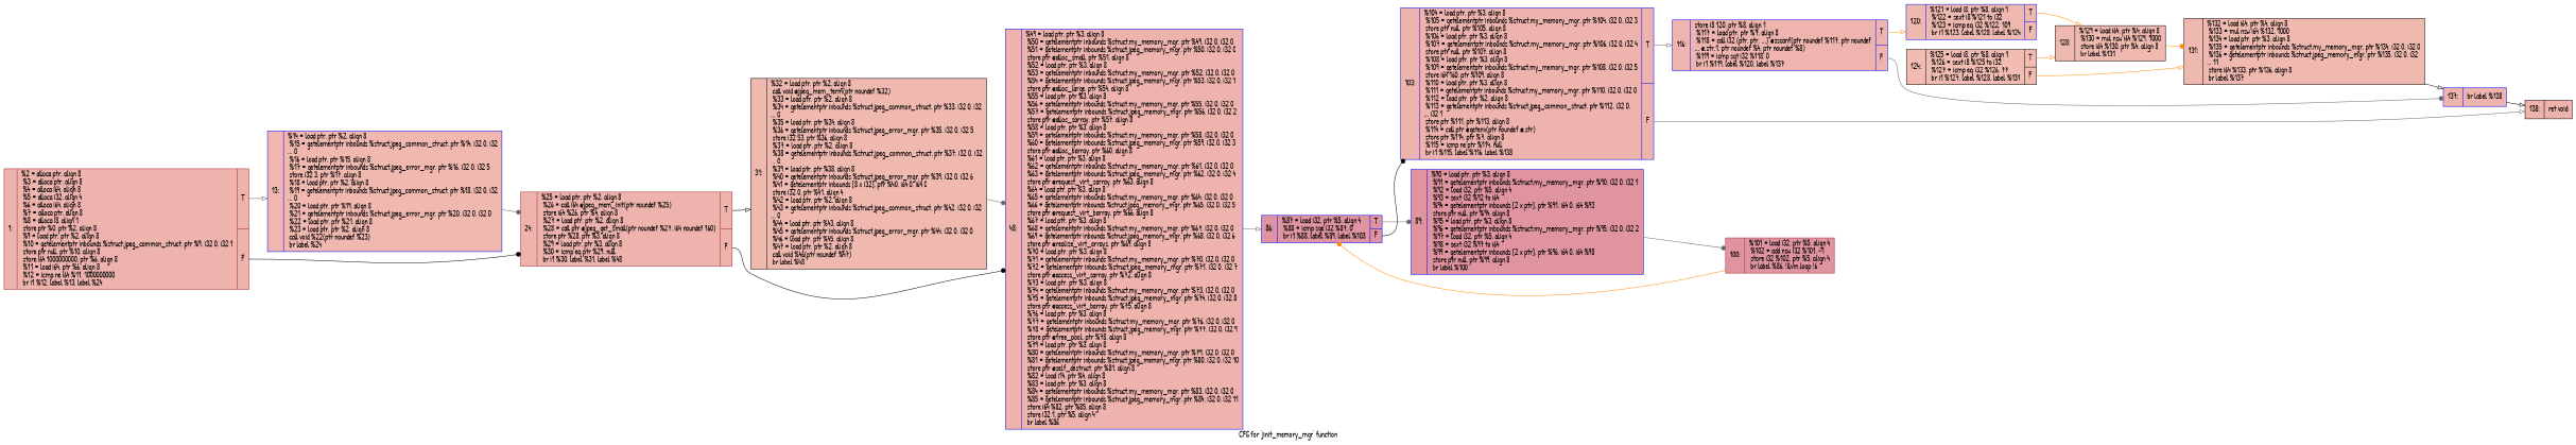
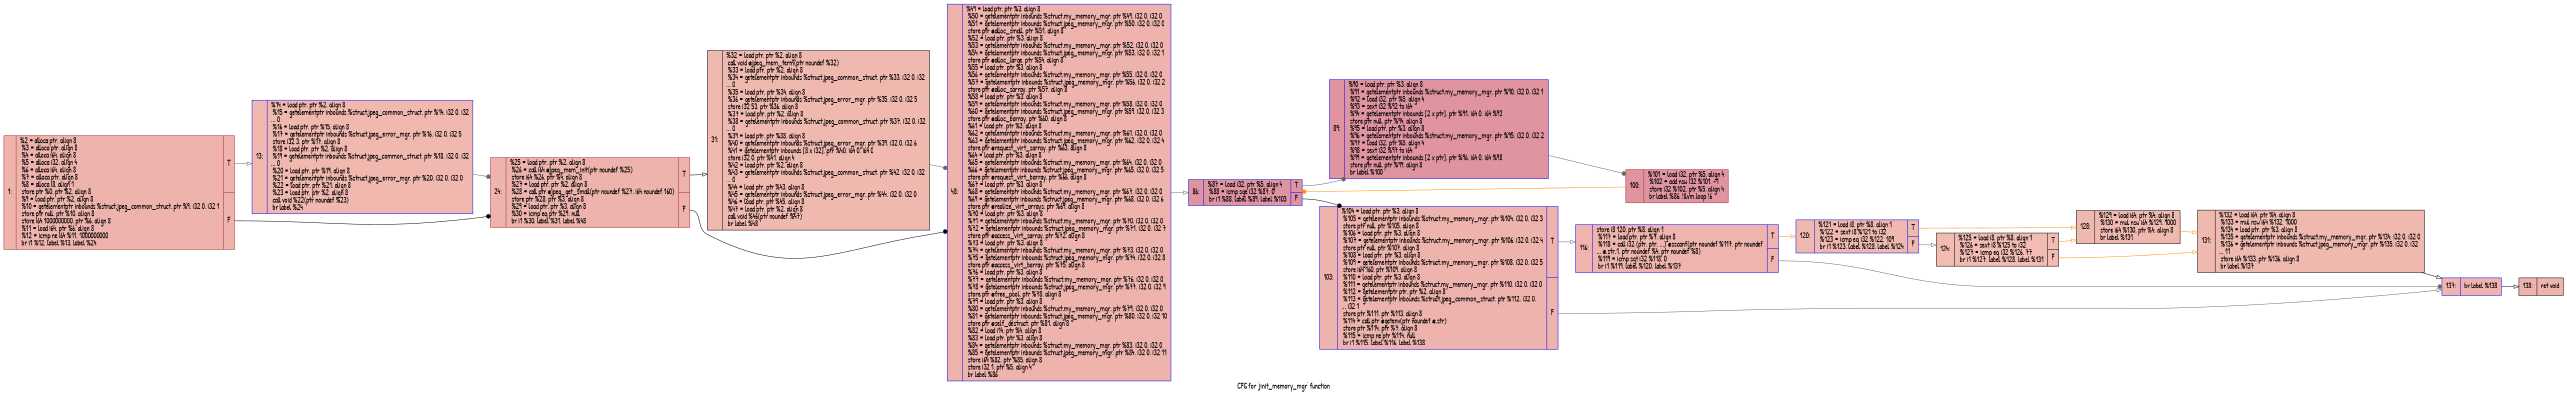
  digraph {
    fontname="Patrick Hand"
    label="CFG for 'jinit_memory_mgr' function"
    rankdir=LR
    node [color=blue fillcolor="#d6524470" fontname="Patrick Hand" shape=record style=filled]
    edge [arrowhead=onormal color=gray40 fontname="Patrick Hand"]
    n1 [color=brown label="{1:\l|  %2 = alloca ptr, align 8\l  %3 = alloca ptr, align 8\l  %4 = alloca i64, align 8\l  %5 = alloca i32, align 4\l  %6 = alloca i64, align 8\l  %7 = alloca ptr, align 8\l  %8 = alloca i8, align 1\l  store ptr %0, ptr %2, align 8\l  %9 = load ptr, ptr %2, align 8\l  %10 = getelementptr inbounds %struct.jpeg_common_struct, ptr %9, i32 0, i32 1\l  store ptr null, ptr %10, align 8\l  store i64 1000000000, ptr %6, align 8\l  %11 = load i64, ptr %6, align 8\l  %12 = icmp ne i64 %11, 1000000000\l  br i1 %12, label %13, label %24\l|{<s0>T|<s1>F}}"]
    n2 [fillcolor="#dc5d4a70" label="{13:\l|  %14 = load ptr, ptr %2, align 8\l  %15 = getelementptr inbounds %struct.jpeg_common_struct, ptr %14, i32 0, i32\l... 0\l  %16 = load ptr, ptr %15, align 8\l  %17 = getelementptr inbounds %struct.jpeg_error_mgr, ptr %16, i32 0, i32 5\l  store i32 3, ptr %17, align 8\l  %18 = load ptr, ptr %2, align 8\l  %19 = getelementptr inbounds %struct.jpeg_common_struct, ptr %18, i32 0, i32\l... 0\l  %20 = load ptr, ptr %19, align 8\l  %21 = getelementptr inbounds %struct.jpeg_error_mgr, ptr %20, i32 0, i32 0\l  %22 = load ptr, ptr %21, align 8\l  %23 = load ptr, ptr %2, align 8\l  call void %22(ptr noundef %23)\l  br label %24\l}"]
    n3 [color=brown label="{24:\l|  %25 = load ptr, ptr %2, align 8\l  %26 = call i64 @jpeg_mem_init(ptr noundef %25)\l  store i64 %26, ptr %4, align 8\l  %27 = load ptr, ptr %2, align 8\l  %28 = call ptr @jpeg_get_small(ptr noundef %27, i64 noundef 160)\l  store ptr %28, ptr %3, align 8\l  %29 = load ptr, ptr %3, align 8\l  %30 = icmp eq ptr %29, null\l  br i1 %30, label %31, label %48\l|{<s0>T|<s1>F}}"]
    n4 [color=black fillcolor="#de614d70" label="{31:\l|  %32 = load ptr, ptr %2, align 8\l  call void @jpeg_mem_term(ptr noundef %32)\l  %33 = load ptr, ptr %2, align 8\l  %34 = getelementptr inbounds %struct.jpeg_common_struct, ptr %33, i32 0, i32\l... 0\l  %35 = load ptr, ptr %34, align 8\l  %36 = getelementptr inbounds %struct.jpeg_error_mgr, ptr %35, i32 0, i32 5\l  store i32 53, ptr %36, align 8\l  %37 = load ptr, ptr %2, align 8\l  %38 = getelementptr inbounds %struct.jpeg_common_struct, ptr %37, i32 0, i32\l... 0\l  %39 = load ptr, ptr %38, align 8\l  %40 = getelementptr inbounds %struct.jpeg_error_mgr, ptr %39, i32 0, i32 6\l  %41 = getelementptr inbounds [8 x i32], ptr %40, i64 0, i64 0\l  store i32 0, ptr %41, align 4\l  %42 = load ptr, ptr %2, align 8\l  %43 = getelementptr inbounds %struct.jpeg_common_struct, ptr %42, i32 0, i32\l... 0\l  %44 = load ptr, ptr %43, align 8\l  %45 = getelementptr inbounds %struct.jpeg_error_mgr, ptr %44, i32 0, i32 0\l  %46 = load ptr, ptr %45, align 8\l  %47 = load ptr, ptr %2, align 8\l  call void %46(ptr noundef %47)\l  br label %48\l}"]
    n5 [label="{48:\l|  %49 = load ptr, ptr %3, align 8\l  %50 = getelementptr inbounds %struct.my_memory_mgr, ptr %49, i32 0, i32 0\l  %51 = getelementptr inbounds %struct.jpeg_memory_mgr, ptr %50, i32 0, i32 0\l  store ptr @alloc_small, ptr %51, align 8\l  %52 = load ptr, ptr %3, align 8\l  %53 = getelementptr inbounds %struct.my_memory_mgr, ptr %52, i32 0, i32 0\l  %54 = getelementptr inbounds %struct.jpeg_memory_mgr, ptr %53, i32 0, i32 1\l  store ptr @alloc_large, ptr %54, align 8\l  %55 = load ptr, ptr %3, align 8\l  %56 = getelementptr inbounds %struct.my_memory_mgr, ptr %55, i32 0, i32 0\l  %57 = getelementptr inbounds %struct.jpeg_memory_mgr, ptr %56, i32 0, i32 2\l  store ptr @alloc_sarray, ptr %57, align 8\l  %58 = load ptr, ptr %3, align 8\l  %59 = getelementptr inbounds %struct.my_memory_mgr, ptr %58, i32 0, i32 0\l  %60 = getelementptr inbounds %struct.jpeg_memory_mgr, ptr %59, i32 0, i32 3\l  store ptr @alloc_barray, ptr %60, align 8\l  %61 = load ptr, ptr %3, align 8\l  %62 = getelementptr inbounds %struct.my_memory_mgr, ptr %61, i32 0, i32 0\l  %63 = getelementptr inbounds %struct.jpeg_memory_mgr, ptr %62, i32 0, i32 4\l  store ptr @request_virt_sarray, ptr %63, align 8\l  %64 = load ptr, ptr %3, align 8\l  %65 = getelementptr inbounds %struct.my_memory_mgr, ptr %64, i32 0, i32 0\l  %66 = getelementptr inbounds %struct.jpeg_memory_mgr, ptr %65, i32 0, i32 5\l  store ptr @request_virt_barray, ptr %66, align 8\l  %67 = load ptr, ptr %3, align 8\l  %68 = getelementptr inbounds %struct.my_memory_mgr, ptr %67, i32 0, i32 0\l  %69 = getelementptr inbounds %struct.jpeg_memory_mgr, ptr %68, i32 0, i32 6\l  store ptr @realize_virt_arrays, ptr %69, align 8\l  %70 = load ptr, ptr %3, align 8\l  %71 = getelementptr inbounds %struct.my_memory_mgr, ptr %70, i32 0, i32 0\l  %72 = getelementptr inbounds %struct.jpeg_memory_mgr, ptr %71, i32 0, i32 7\l  store ptr @access_virt_sarray, ptr %72, align 8\l  %73 = load ptr, ptr %3, align 8\l  %74 = getelementptr inbounds %struct.my_memory_mgr, ptr %73, i32 0, i32 0\l  %75 = getelementptr inbounds %struct.jpeg_memory_mgr, ptr %74, i32 0, i32 8\l  store ptr @access_virt_barray, ptr %75, align 8\l  %76 = load ptr, ptr %3, align 8\l  %77 = getelementptr inbounds %struct.my_memory_mgr, ptr %76, i32 0, i32 0\l  %78 = getelementptr inbounds %struct.jpeg_memory_mgr, ptr %77, i32 0, i32 9\l  store ptr @free_pool, ptr %78, align 8\l  %79 = load ptr, ptr %3, align 8\l  %80 = getelementptr inbounds %struct.my_memory_mgr, ptr %79, i32 0, i32 0\l  %81 = getelementptr inbounds %struct.jpeg_memory_mgr, ptr %80, i32 0, i32 10\l  store ptr @self_destruct, ptr %81, align 8\l  %82 = load i14, ptr %4, align 8\l  %83 = load ptr, ptr %3, align 8\l  %84 = getelementptr inbounds %struct.my_memory_mgr, ptr %83, i32 0, i32 0\l  %85 = getelementptr inbounds %struct.jpeg_memory_mgr, ptr %84, i32 0, i32 11\l  store i64 %82, ptr %85, align 8\l  store i32 1, ptr %5, align 4\l  br label %86\l}"]
    n6 [fillcolor="#b70d2870" label="{86:\l|  %87 = load i32, ptr %5, align 4\l  %88 = icmp sge i32 %87, 0\l  br i1 %88, label %89, label %103\l|{<s0>T|<s1>F}}"]
    n7 [fillcolor="#b70d2870" label="{89:\l|  %90 = load ptr, ptr %3, align 8\l  %91 = getelementptr inbounds %struct.my_memory_mgr, ptr %90, i32 0, i32 1\l  %92 = load i32, ptr %5, align 4\l  %93 = sext i32 %92 to i64\l  %94 = getelementptr inbounds [2 x ptr], ptr %91, i64 0, i64 %93\l  store ptr null, ptr %94, align 8\l  %95 = load ptr, ptr %3, align 8\l  %96 = getelementptr inbounds %struct.my_memory_mgr, ptr %95, i32 0, i32 2\l  %97 = load i32, ptr %5, align 4\l  %98 = sext i32 %97 to i64\l  %99 = getelementptr inbounds [2 x ptr], ptr %96, i64 0, i64 %98\l  store ptr null, ptr %99, align 8\l  br label %100\l}"]
-   n8 [label="{103:\l|  %104 = load ptr, ptr %3, align 8\l  %105 = getelementptr inbounds %struct.my_memory_mgr, ptr %104, i32 0, i32 3\l  store ptr null, ptr %105, align 8\l  %106 = load ptr, ptr %3, align 8\l  %107 = getelementptr inbounds %struct.my_memory_mgr, ptr %106, i32 0, i32 4\l  store ptr null, ptr %107, align 8\l  %108 = load ptr, ptr %3, align 8\l  %109 = getelementptr inbounds %struct.my_memory_mgr, ptr %108, i32 0, i32 5\l  store i64 160, ptr %109, align 8\l  %110 = load ptr, ptr %3, align 8\l  %111 = getelementptr inbounds %struct.my_memory_mgr, ptr %110, i32 0, i32 0\l  %112 = load ptr, ptr %2, align 8\l  %113 = getelementptr inbounds %struct.jpeg_common_struct, ptr %112, i32 0,\l... i32 1\l  store ptr %111, ptr %113, align 8\l  %114 = call ptr @getenv(ptr noundef @.str)\l  store ptr %114, ptr %7, align 8\l  %115 = icmp ne ptr %114, null\l  br i1 %115, label %116, label %138\l|{<s0>T|<s1>F}}"]
+   n8 [label="{103:\l|  %104 = load ptr, ptr %3, align 8\l  %105 = getelementptr inbounds %struct.my_memory_mgr, ptr %104, i32 0, i32 3\l  store ptr null, ptr %105, align 8\l  %106 = load ptr, ptr %3, align 8\l  %107 = getelementptr inbounds %struct.my_memory_mgr, ptr %106, i32 0, i32 4\l  store ptr null, ptr %107, align 8\l  %108 = load ptr, ptr %3, align 8\l  %109 = getelementptr inbounds %struct.my_memory_mgr, ptr %108, i32 0, i32 5\l  store i64 160, ptr %109, align 8\l  %110 = load ptr, ptr %3, align 8\l  %111 = getelementptr inbounds %struct.my_memory_mgr, ptr %110, i32 0, i32 0\l  %112 = getelementptr ptr, ptr %2, align 8\l  %113 = getelementptr inbounds %struct.jpeg_common_struct, ptr %112, i32 0,\l... i32 1\l  store ptr %111, ptr %113, align 8\l  %114 = call ptr @getenv(ptr noundef @.str)\l  store ptr %114, ptr %7, align 8\l  %115 = icmp ne ptr %114, null\l  br i1 %115, label %116, label %138\l|{<s0>T|<s1>F}}"]
    n9 [color=brown fillcolor="#b70d2870" label="{100:\l|  %101 = load i32, ptr %5, align 4\l  %102 = add nsw i32 %101, -1\l  store i32 %102, ptr %5, align 4\l  br label %86, !llvm.loop !6\l}"]
    n10 [fillcolor="#d8564670" label="{116:\l|  store i8 120, ptr %8, align 1\l  %117 = load ptr, ptr %7, align 8\l  %118 = call i32 (ptr, ptr, ...) @sscanf(ptr noundef %117, ptr noundef\l... @.str.1, ptr noundef %4, ptr noundef %8)\l  %119 = icmp sgt i32 %118, 0\l  br i1 %119, label %120, label %137\l|{<s0>T|<s1>F}}"]
    n11 [color=black label="{138:\l|  ret void\l}"]
    n12 [fillcolor="#de614d70" label="{120:\l|  %121 = load i8, ptr %8, align 1\l  %122 = sext i8 %121 to i32\l  %123 = icmp eq i32 %122, 109\l  br i1 %123, label %128, label %124\l|{<s0>T|<s1>F}}"]
    n13 [fillcolor="#d8564670" label="{137:\l|  br label %138\l}"]
    n14 [color=black fillcolor="#de614d70" label="{128:\l|  %129 = load i64, ptr %4, align 8\l  %130 = mul nsw i64 %129, 1000\l  store i64 %130, ptr %4, align 8\l  br label %131\l}"]
    n15 [color=black fillcolor="#e1675170" label="{124:\l|  %125 = load i8, ptr %8, align 1\l  %126 = sext i8 %125 to i32\l  %127 = icmp eq i32 %126, 77\l  br i1 %127, label %128, label %131\l|{<s0>T|<s1>F}}"]
    n16 [color=black fillcolor="#de614d70" label="{131:\l|  %132 = load i64, ptr %4, align 8\l  %133 = mul nsw i64 %132, 1000\l  %134 = load ptr, ptr %3, align 8\l  %135 = getelementptr inbounds %struct.my_memory_mgr, ptr %134, i32 0, i32 0\l  %136 = getelementptr inbounds %struct.jpeg_memory_mgr, ptr %135, i32 0, i32\l... 11\l  store i64 %133, ptr %136, align 8\l  br label %137\l}"]
    n1 -> n2 [tailport=s0]
    n1 -> n3 [arrowhead=dot color=black tailport=s1]
    n2 -> n3 [arrowhead=dot]
    n3 -> n4 [color=black tailport=s0]
    n3 -> n5 [arrowhead=dot color=black tailport=s1]
    n4 -> n5 [arrowhead=dot]
    n5 -> n6
    n6 -> n7 [arrowhead=dot tailport=s0]
    n6 -> n8 [arrowhead=dot color=black tailport=s1]
    n7 -> n9 [arrowhead=dot]
    n8 -> n10 [tailport=s0]
-   n8 -> n11 [tailport=s1]
+   n8 -> n13 [tailport=s1]
    n9 -> n6 [arrowhead=dot color=darkorange]
    n10 -> n12 [color=darkorange tailport=s0]
    n10 -> n13 [arrowhead=dot tailport=s1]
    n12 -> n14 [color=darkorange tailport=s0]
+   n12 -> n15 [tailport=s1]
    n13 -> n11 [color=black]
-   n14 -> n16 [arrowhead=dot color=darkorange]
+   n14 -> n16 [color=darkorange]
    n15 -> n14 [color=darkorange tailport=s0]
    n15 -> n16 [color=darkorange tailport=s1]
    n16 -> n13 [color=black]
  }
